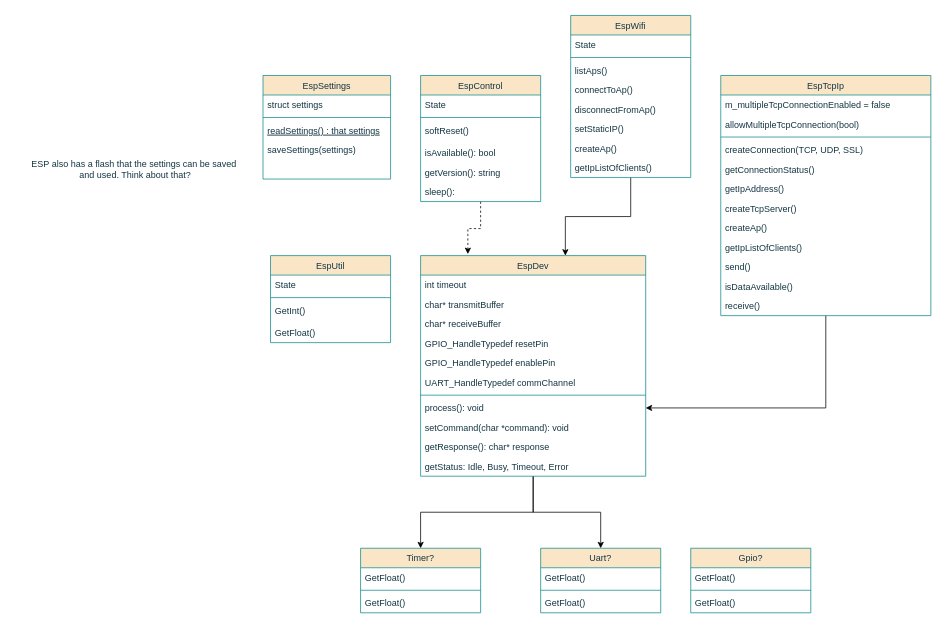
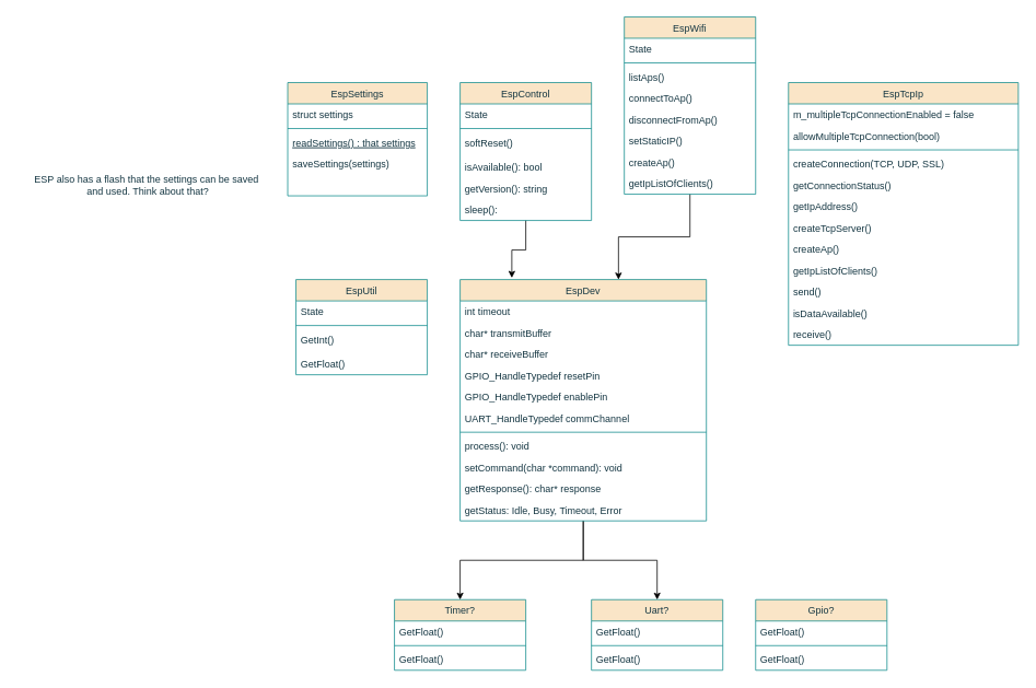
  <mxCell id="0" />
  <mxCell id="1" parent="0" />
  <mxCell id="2" value="EspSettings" style="swimlane;fontStyle=0;align=center;verticalAlign=top;childLayout=stackLayout;horizontal=1;startSize=26;horizontalStack=0;resizeParent=1;resizeLast=0;collapsible=1;marginBottom=0;rounded=0;shadow=0;strokeWidth=1;labelBackgroundColor=none;fillColor=#FAE5C7;strokeColor=#0F8B8D;fontColor=#143642;" parent="1" vertex="1"><mxGeometry x="350" y="100" width="170" height="138" as="geometry"><mxRectangle x="130" y="380" width="160" height="26" as="alternateBounds" /></mxGeometry></mxCell>
  <mxCell id="3" value="struct settings" style="text;align=left;verticalAlign=top;spacingLeft=4;spacingRight=4;overflow=hidden;rotatable=0;points=[[0,0.5],[1,0.5]];portConstraint=eastwest;labelBackgroundColor=none;fontColor=#143642;" parent="2" vertex="1"><mxGeometry y="26" width="170" height="26" as="geometry" /></mxCell>
  <mxCell id="4" value="" style="line;html=1;strokeWidth=1;align=left;verticalAlign=middle;spacingTop=-1;spacingLeft=3;spacingRight=3;rotatable=0;labelPosition=right;points=[];portConstraint=eastwest;labelBackgroundColor=none;fillColor=#FAE5C7;strokeColor=#0F8B8D;fontColor=#143642;" parent="2" vertex="1"><mxGeometry y="52" width="170" height="8" as="geometry" /></mxCell>
  <mxCell id="5" value="readSettings() : that settings" style="text;align=left;verticalAlign=top;spacingLeft=4;spacingRight=4;overflow=hidden;rotatable=0;points=[[0,0.5],[1,0.5]];portConstraint=eastwest;fontStyle=4;labelBackgroundColor=none;fontColor=#143642;" parent="2" vertex="1"><mxGeometry y="60" width="170" height="26" as="geometry" /></mxCell>
  <mxCell id="6" value="saveSettings(settings)" style="text;align=left;verticalAlign=top;spacingLeft=4;spacingRight=4;overflow=hidden;rotatable=0;points=[[0,0.5],[1,0.5]];portConstraint=eastwest;labelBackgroundColor=none;fontColor=#143642;" parent="2" vertex="1"><mxGeometry y="86" width="170" height="26" as="geometry" /></mxCell>
  <mxCell id="7" style="edgeStyle=orthogonalEdgeStyle;rounded=0;orthogonalLoop=1;jettySize=auto;html=1;" parent="1" source="9" target="59" edge="1"><mxGeometry relative="1" as="geometry" /></mxCell>
  <mxCell id="8" style="edgeStyle=orthogonalEdgeStyle;rounded=0;orthogonalLoop=1;jettySize=auto;html=1;" parent="1" source="9" target="63" edge="1"><mxGeometry relative="1" as="geometry" /></mxCell>
  <mxCell id="9" value="EspDev" style="swimlane;fontStyle=0;align=center;verticalAlign=top;childLayout=stackLayout;horizontal=1;startSize=26;horizontalStack=0;resizeParent=1;resizeLast=0;collapsible=1;marginBottom=0;rounded=0;shadow=0;strokeWidth=1;labelBackgroundColor=none;fillColor=#FAE5C7;strokeColor=#0F8B8D;fontColor=#143642;" parent="1" vertex="1"><mxGeometry x="560" y="340" width="300" height="294" as="geometry"><mxRectangle x="340" y="380" width="170" height="26" as="alternateBounds" /></mxGeometry></mxCell>
  <mxCell id="10" value="int timeout" style="text;align=left;verticalAlign=top;spacingLeft=4;spacingRight=4;overflow=hidden;rotatable=0;points=[[0,0.5],[1,0.5]];portConstraint=eastwest;labelBackgroundColor=none;fontColor=#143642;" parent="9" vertex="1"><mxGeometry y="26" width="300" height="26" as="geometry" /></mxCell>
  <mxCell id="11" value="char* transmitBuffer" style="text;align=left;verticalAlign=top;spacingLeft=4;spacingRight=4;overflow=hidden;rotatable=0;points=[[0,0.5],[1,0.5]];portConstraint=eastwest;labelBackgroundColor=none;fontColor=#143642;" parent="9" vertex="1"><mxGeometry y="52" width="300" height="26" as="geometry" /></mxCell>
  <mxCell id="12" value="char* receiveBuffer" style="text;align=left;verticalAlign=top;spacingLeft=4;spacingRight=4;overflow=hidden;rotatable=0;points=[[0,0.5],[1,0.5]];portConstraint=eastwest;labelBackgroundColor=none;fontColor=#143642;" parent="9" vertex="1"><mxGeometry y="78" width="300" height="26" as="geometry" /></mxCell>
  <mxCell id="13" value="GPIO_HandleTypedef resetPin" style="text;align=left;verticalAlign=top;spacingLeft=4;spacingRight=4;overflow=hidden;rotatable=0;points=[[0,0.5],[1,0.5]];portConstraint=eastwest;labelBackgroundColor=none;fontColor=#143642;" parent="9" vertex="1"><mxGeometry y="104" width="300" height="26" as="geometry" /></mxCell>
  <mxCell id="14" value="GPIO_HandleTypedef enablePin" style="text;align=left;verticalAlign=top;spacingLeft=4;spacingRight=4;overflow=hidden;rotatable=0;points=[[0,0.5],[1,0.5]];portConstraint=eastwest;labelBackgroundColor=none;fontColor=#143642;" parent="9" vertex="1"><mxGeometry y="130" width="300" height="26" as="geometry" /></mxCell>
  <mxCell id="15" value="UART_HandleTypedef commChannel" style="text;align=left;verticalAlign=top;spacingLeft=4;spacingRight=4;overflow=hidden;rotatable=0;points=[[0,0.5],[1,0.5]];portConstraint=eastwest;labelBackgroundColor=none;fontColor=#143642;" parent="9" vertex="1"><mxGeometry y="156" width="300" height="26" as="geometry" /></mxCell>
  <mxCell id="16" value="" style="line;html=1;strokeWidth=1;align=left;verticalAlign=middle;spacingTop=-1;spacingLeft=3;spacingRight=3;rotatable=0;labelPosition=right;points=[];portConstraint=eastwest;labelBackgroundColor=none;fillColor=#FAE5C7;strokeColor=#0F8B8D;fontColor=#143642;" parent="9" vertex="1"><mxGeometry y="182" width="300" height="8" as="geometry" /></mxCell>
  <mxCell id="17" value="process(): void" style="text;align=left;verticalAlign=top;spacingLeft=4;spacingRight=4;overflow=hidden;rotatable=0;points=[[0,0.5],[1,0.5]];portConstraint=eastwest;labelBackgroundColor=none;fontColor=#143642;" parent="9" vertex="1"><mxGeometry y="190" width="300" height="26" as="geometry" /></mxCell>
  <mxCell id="18" value="setCommand(char *command): void" style="text;align=left;verticalAlign=top;spacingLeft=4;spacingRight=4;overflow=hidden;rotatable=0;points=[[0,0.5],[1,0.5]];portConstraint=eastwest;labelBackgroundColor=none;fontColor=#143642;" parent="9" vertex="1"><mxGeometry y="216" width="300" height="26" as="geometry" /></mxCell>
  <mxCell id="19" value="getResponse(): char* response" style="text;align=left;verticalAlign=top;spacingLeft=4;spacingRight=4;overflow=hidden;rotatable=0;points=[[0,0.5],[1,0.5]];portConstraint=eastwest;labelBackgroundColor=none;fontColor=#143642;" parent="9" vertex="1"><mxGeometry y="242" width="300" height="26" as="geometry" /></mxCell>
  <mxCell id="20" value="getStatus: Idle, Busy, Timeout, Error" style="text;align=left;verticalAlign=top;spacingLeft=4;spacingRight=4;overflow=hidden;rotatable=0;points=[[0,0.5],[1,0.5]];portConstraint=eastwest;labelBackgroundColor=none;fontColor=#143642;" parent="9" vertex="1"><mxGeometry y="268" width="300" height="26" as="geometry" /></mxCell>
  <mxCell id="21" style="edgeStyle=orthogonalEdgeStyle;rounded=0;orthogonalLoop=1;jettySize=auto;html=1;entryX=0.643;entryY=0;entryDx=0;entryDy=0;entryPerimeter=0;" parent="1" source="22" target="9" edge="1"><mxGeometry relative="1" as="geometry" /></mxCell>
  <mxCell id="22" value="EspWifi" style="swimlane;fontStyle=0;align=center;verticalAlign=top;childLayout=stackLayout;horizontal=1;startSize=26;horizontalStack=0;resizeParent=1;resizeLast=0;collapsible=1;marginBottom=0;rounded=0;shadow=0;strokeWidth=1;labelBackgroundColor=none;fillColor=#FAE5C7;strokeColor=#0F8B8D;fontColor=#143642;" parent="1" vertex="1"><mxGeometry x="760" y="20" width="160" height="216" as="geometry"><mxRectangle x="550" y="140" width="160" height="26" as="alternateBounds" /></mxGeometry></mxCell>
  <mxCell id="23" value="State" style="text;align=left;verticalAlign=top;spacingLeft=4;spacingRight=4;overflow=hidden;rotatable=0;points=[[0,0.5],[1,0.5]];portConstraint=eastwest;rounded=0;shadow=0;html=0;labelBackgroundColor=none;fontColor=#143642;" parent="22" vertex="1"><mxGeometry y="26" width="160" height="26" as="geometry" /></mxCell>
  <mxCell id="24" value="" style="line;html=1;strokeWidth=1;align=left;verticalAlign=middle;spacingTop=-1;spacingLeft=3;spacingRight=3;rotatable=0;labelPosition=right;points=[];portConstraint=eastwest;labelBackgroundColor=none;fillColor=#FAE5C7;strokeColor=#0F8B8D;fontColor=#143642;" parent="22" vertex="1"><mxGeometry y="52" width="160" height="8" as="geometry" /></mxCell>
  <mxCell id="25" value="listAps()" style="text;align=left;verticalAlign=top;spacingLeft=4;spacingRight=4;overflow=hidden;rotatable=0;points=[[0,0.5],[1,0.5]];portConstraint=eastwest;labelBackgroundColor=none;fontColor=#143642;" parent="22" vertex="1"><mxGeometry y="60" width="160" height="26" as="geometry" /></mxCell>
  <mxCell id="26" value="connectToAp()" style="text;align=left;verticalAlign=top;spacingLeft=4;spacingRight=4;overflow=hidden;rotatable=0;points=[[0,0.5],[1,0.5]];portConstraint=eastwest;labelBackgroundColor=none;fontColor=#143642;" parent="22" vertex="1"><mxGeometry y="86" width="160" height="26" as="geometry" /></mxCell>
  <mxCell id="27" value="disconnectFromAp()" style="text;align=left;verticalAlign=top;spacingLeft=4;spacingRight=4;overflow=hidden;rotatable=0;points=[[0,0.5],[1,0.5]];portConstraint=eastwest;labelBackgroundColor=none;fontColor=#143642;" parent="22" vertex="1"><mxGeometry y="112" width="160" height="26" as="geometry" /></mxCell>
  <mxCell id="28" value="setStaticIP()" style="text;align=left;verticalAlign=top;spacingLeft=4;spacingRight=4;overflow=hidden;rotatable=0;points=[[0,0.5],[1,0.5]];portConstraint=eastwest;labelBackgroundColor=none;fontColor=#143642;" parent="22" vertex="1"><mxGeometry y="138" width="160" height="26" as="geometry" /></mxCell>
  <mxCell id="29" value="createAp()" style="text;align=left;verticalAlign=top;spacingLeft=4;spacingRight=4;overflow=hidden;rotatable=0;points=[[0,0.5],[1,0.5]];portConstraint=eastwest;labelBackgroundColor=none;fontColor=#143642;" parent="22" vertex="1"><mxGeometry y="164" width="160" height="26" as="geometry" /></mxCell>
  <mxCell id="30" value="getIpListOfClients()" style="text;align=left;verticalAlign=top;spacingLeft=4;spacingRight=4;overflow=hidden;rotatable=0;points=[[0,0.5],[1,0.5]];portConstraint=eastwest;labelBackgroundColor=none;fontColor=#143642;" parent="22" vertex="1"><mxGeometry y="190" width="160" height="26" as="geometry" /></mxCell>
- <mxCell id="31" style="edgeStyle=orthogonalEdgeStyle;rounded=0;orthogonalLoop=1;jettySize=auto;html=1;entryX=0.21;entryY=-0.007;entryDx=0;entryDy=0;entryPerimeter=0;dashed=1;" parent="1" source="32" target="9" edge="1"><mxGeometry relative="1" as="geometry" /></mxCell>
+ <mxCell id="31" style="edgeStyle=orthogonalEdgeStyle;rounded=0;orthogonalLoop=1;jettySize=auto;html=1;entryX=0.21;entryY=-0.007;entryDx=0;entryDy=0;entryPerimeter=0;" parent="1" source="32" target="9" edge="1"><mxGeometry relative="1" as="geometry" /></mxCell>
  <mxCell id="32" value="EspControl" style="swimlane;fontStyle=0;align=center;verticalAlign=top;childLayout=stackLayout;horizontal=1;startSize=26;horizontalStack=0;resizeParent=1;resizeLast=0;collapsible=1;marginBottom=0;rounded=0;shadow=0;strokeWidth=1;labelBackgroundColor=none;fillColor=#FAE5C7;strokeColor=#0F8B8D;fontColor=#143642;" parent="1" vertex="1"><mxGeometry x="560" y="100" width="160" height="168" as="geometry"><mxRectangle x="550" y="140" width="160" height="26" as="alternateBounds" /></mxGeometry></mxCell>
  <mxCell id="33" value="State" style="text;align=left;verticalAlign=top;spacingLeft=4;spacingRight=4;overflow=hidden;rotatable=0;points=[[0,0.5],[1,0.5]];portConstraint=eastwest;rounded=0;shadow=0;html=0;labelBackgroundColor=none;fontColor=#143642;" parent="32" vertex="1"><mxGeometry y="26" width="160" height="26" as="geometry" /></mxCell>
  <mxCell id="34" value="" style="line;html=1;strokeWidth=1;align=left;verticalAlign=middle;spacingTop=-1;spacingLeft=3;spacingRight=3;rotatable=0;labelPosition=right;points=[];portConstraint=eastwest;labelBackgroundColor=none;fillColor=#FAE5C7;strokeColor=#0F8B8D;fontColor=#143642;" parent="32" vertex="1"><mxGeometry y="52" width="160" height="8" as="geometry" /></mxCell>
  <mxCell id="35" value="softReset()" style="text;align=left;verticalAlign=top;spacingLeft=4;spacingRight=4;overflow=hidden;rotatable=0;points=[[0,0.5],[1,0.5]];portConstraint=eastwest;labelBackgroundColor=none;fontColor=#143642;" parent="32" vertex="1"><mxGeometry y="60" width="160" height="30" as="geometry" /></mxCell>
  <mxCell id="36" value="isAvailable(): bool" style="text;align=left;verticalAlign=top;spacingLeft=4;spacingRight=4;overflow=hidden;rotatable=0;points=[[0,0.5],[1,0.5]];portConstraint=eastwest;labelBackgroundColor=none;fontColor=#143642;" parent="32" vertex="1"><mxGeometry y="90" width="160" height="26" as="geometry" /></mxCell>
  <mxCell id="37" value="getVersion(): string" style="text;align=left;verticalAlign=top;spacingLeft=4;spacingRight=4;overflow=hidden;rotatable=0;points=[[0,0.5],[1,0.5]];portConstraint=eastwest;labelBackgroundColor=none;fontColor=#143642;" parent="32" vertex="1"><mxGeometry y="116" width="160" height="26" as="geometry" /></mxCell>
  <mxCell id="38" value="sleep():" style="text;align=left;verticalAlign=top;spacingLeft=4;spacingRight=4;overflow=hidden;rotatable=0;points=[[0,0.5],[1,0.5]];portConstraint=eastwest;labelBackgroundColor=none;fontColor=#143642;" parent="32" vertex="1"><mxGeometry y="142" width="160" height="26" as="geometry" /></mxCell>
- <mxCell id="39" style="edgeStyle=orthogonalEdgeStyle;rounded=0;orthogonalLoop=1;jettySize=auto;html=1;entryX=1;entryY=0.5;entryDx=0;entryDy=0;" parent="1" source="40" target="17" edge="1"><mxGeometry relative="1" as="geometry" /></mxCell>
  <mxCell id="40" value="EspTcpIp" style="swimlane;fontStyle=0;align=center;verticalAlign=top;childLayout=stackLayout;horizontal=1;startSize=26;horizontalStack=0;resizeParent=1;resizeLast=0;collapsible=1;marginBottom=0;rounded=0;shadow=0;strokeWidth=1;labelBackgroundColor=none;fillColor=#FAE5C7;strokeColor=#0F8B8D;fontColor=#143642;" parent="1" vertex="1"><mxGeometry x="960" y="100" width="280" height="320" as="geometry"><mxRectangle x="550" y="140" width="160" height="26" as="alternateBounds" /></mxGeometry></mxCell>
  <mxCell id="41" value="m_multipleTcpConnectionEnabled = false&#10;" style="text;align=left;verticalAlign=top;spacingLeft=4;spacingRight=4;overflow=hidden;rotatable=0;points=[[0,0.5],[1,0.5]];portConstraint=eastwest;rounded=0;shadow=0;html=0;labelBackgroundColor=none;fontColor=#143642;" parent="40" vertex="1"><mxGeometry y="26" width="280" height="26" as="geometry" /></mxCell>
  <mxCell id="42" value="allowMultipleTcpConnection(bool)" style="text;align=left;verticalAlign=top;spacingLeft=4;spacingRight=4;overflow=hidden;rotatable=0;points=[[0,0.5],[1,0.5]];portConstraint=eastwest;rounded=0;shadow=0;html=0;labelBackgroundColor=none;fontColor=#143642;" parent="40" vertex="1"><mxGeometry y="52" width="280" height="26" as="geometry" /></mxCell>
  <mxCell id="43" value="" style="line;html=1;strokeWidth=1;align=left;verticalAlign=middle;spacingTop=-1;spacingLeft=3;spacingRight=3;rotatable=0;labelPosition=right;points=[];portConstraint=eastwest;labelBackgroundColor=none;fillColor=#FAE5C7;strokeColor=#0F8B8D;fontColor=#143642;" parent="40" vertex="1"><mxGeometry y="78" width="280" height="8" as="geometry" /></mxCell>
  <mxCell id="44" value="createConnection(TCP, UDP, SSL)" style="text;align=left;verticalAlign=top;spacingLeft=4;spacingRight=4;overflow=hidden;rotatable=0;points=[[0,0.5],[1,0.5]];portConstraint=eastwest;labelBackgroundColor=none;fontColor=#143642;" parent="40" vertex="1"><mxGeometry y="86" width="280" height="26" as="geometry" /></mxCell>
  <mxCell id="45" value="getConnectionStatus()" style="text;align=left;verticalAlign=top;spacingLeft=4;spacingRight=4;overflow=hidden;rotatable=0;points=[[0,0.5],[1,0.5]];portConstraint=eastwest;labelBackgroundColor=none;fontColor=#143642;" parent="40" vertex="1"><mxGeometry y="112" width="280" height="26" as="geometry" /></mxCell>
  <mxCell id="46" value="getIpAddress()" style="text;align=left;verticalAlign=top;spacingLeft=4;spacingRight=4;overflow=hidden;rotatable=0;points=[[0,0.5],[1,0.5]];portConstraint=eastwest;labelBackgroundColor=none;fontColor=#143642;" parent="40" vertex="1"><mxGeometry y="138" width="280" height="26" as="geometry" /></mxCell>
  <mxCell id="47" value="createTcpServer()" style="text;align=left;verticalAlign=top;spacingLeft=4;spacingRight=4;overflow=hidden;rotatable=0;points=[[0,0.5],[1,0.5]];portConstraint=eastwest;labelBackgroundColor=none;fontColor=#143642;" parent="40" vertex="1"><mxGeometry y="164" width="280" height="26" as="geometry" /></mxCell>
  <mxCell id="48" value="createAp()" style="text;align=left;verticalAlign=top;spacingLeft=4;spacingRight=4;overflow=hidden;rotatable=0;points=[[0,0.5],[1,0.5]];portConstraint=eastwest;labelBackgroundColor=none;fontColor=#143642;" parent="40" vertex="1"><mxGeometry y="190" width="280" height="26" as="geometry" /></mxCell>
  <mxCell id="49" value="getIpListOfClients()" style="text;align=left;verticalAlign=top;spacingLeft=4;spacingRight=4;overflow=hidden;rotatable=0;points=[[0,0.5],[1,0.5]];portConstraint=eastwest;labelBackgroundColor=none;fontColor=#143642;" parent="40" vertex="1"><mxGeometry y="216" width="280" height="26" as="geometry" /></mxCell>
  <mxCell id="50" value="send()" style="text;align=left;verticalAlign=top;spacingLeft=4;spacingRight=4;overflow=hidden;rotatable=0;points=[[0,0.5],[1,0.5]];portConstraint=eastwest;labelBackgroundColor=none;fontColor=#143642;" parent="40" vertex="1"><mxGeometry y="242" width="280" height="26" as="geometry" /></mxCell>
  <mxCell id="51" value="isDataAvailable()" style="text;align=left;verticalAlign=top;spacingLeft=4;spacingRight=4;overflow=hidden;rotatable=0;points=[[0,0.5],[1,0.5]];portConstraint=eastwest;labelBackgroundColor=none;fontColor=#143642;" parent="40" vertex="1"><mxGeometry y="268" width="280" height="26" as="geometry" /></mxCell>
  <mxCell id="52" value="receive()" style="text;align=left;verticalAlign=top;spacingLeft=4;spacingRight=4;overflow=hidden;rotatable=0;points=[[0,0.5],[1,0.5]];portConstraint=eastwest;labelBackgroundColor=none;fontColor=#143642;" parent="40" vertex="1"><mxGeometry y="294" width="280" height="26" as="geometry" /></mxCell>
  <mxCell id="53" value="ESP also has a flash that the settings can be saved&amp;nbsp;&lt;br&gt;and used. Think about that?" style="text;strokeColor=none;align=center;fillColor=none;html=1;verticalAlign=middle;whiteSpace=wrap;rounded=0;fontColor=#143642;" parent="1" vertex="1"><mxGeometry x="20" y="115" width="320" height="220" as="geometry" /></mxCell>
  <mxCell id="54" value="EspUtil" style="swimlane;fontStyle=0;align=center;verticalAlign=top;childLayout=stackLayout;horizontal=1;startSize=26;horizontalStack=0;resizeParent=1;resizeLast=0;collapsible=1;marginBottom=0;rounded=0;shadow=0;strokeWidth=1;labelBackgroundColor=none;fillColor=#FAE5C7;strokeColor=#0F8B8D;fontColor=#143642;" parent="1" vertex="1"><mxGeometry x="360" y="340" width="160" height="116" as="geometry"><mxRectangle x="550" y="140" width="160" height="26" as="alternateBounds" /></mxGeometry></mxCell>
  <mxCell id="55" value="State" style="text;align=left;verticalAlign=top;spacingLeft=4;spacingRight=4;overflow=hidden;rotatable=0;points=[[0,0.5],[1,0.5]];portConstraint=eastwest;rounded=0;shadow=0;html=0;labelBackgroundColor=none;fontColor=#143642;" parent="54" vertex="1"><mxGeometry y="26" width="160" height="26" as="geometry" /></mxCell>
  <mxCell id="56" value="" style="line;html=1;strokeWidth=1;align=left;verticalAlign=middle;spacingTop=-1;spacingLeft=3;spacingRight=3;rotatable=0;labelPosition=right;points=[];portConstraint=eastwest;labelBackgroundColor=none;fillColor=#FAE5C7;strokeColor=#0F8B8D;fontColor=#143642;" parent="54" vertex="1"><mxGeometry y="52" width="160" height="8" as="geometry" /></mxCell>
  <mxCell id="57" value="GetInt()" style="text;align=left;verticalAlign=top;spacingLeft=4;spacingRight=4;overflow=hidden;rotatable=0;points=[[0,0.5],[1,0.5]];portConstraint=eastwest;labelBackgroundColor=none;fontColor=#143642;" parent="54" vertex="1"><mxGeometry y="60" width="160" height="30" as="geometry" /></mxCell>
  <mxCell id="58" value="GetFloat()" style="text;align=left;verticalAlign=top;spacingLeft=4;spacingRight=4;overflow=hidden;rotatable=0;points=[[0,0.5],[1,0.5]];portConstraint=eastwest;labelBackgroundColor=none;fontColor=#143642;" parent="54" vertex="1"><mxGeometry y="90" width="160" height="26" as="geometry" /></mxCell>
  <mxCell id="59" value="Timer?" style="swimlane;fontStyle=0;align=center;verticalAlign=top;childLayout=stackLayout;horizontal=1;startSize=26;horizontalStack=0;resizeParent=1;resizeLast=0;collapsible=1;marginBottom=0;rounded=0;shadow=0;strokeWidth=1;labelBackgroundColor=none;fillColor=#FAE5C7;strokeColor=#0F8B8D;fontColor=#143642;" parent="1" vertex="1"><mxGeometry x="480" y="730" width="160" height="86" as="geometry"><mxRectangle x="550" y="140" width="160" height="26" as="alternateBounds" /></mxGeometry></mxCell>
  <mxCell id="60" value="GetFloat()" style="text;align=left;verticalAlign=top;spacingLeft=4;spacingRight=4;overflow=hidden;rotatable=0;points=[[0,0.5],[1,0.5]];portConstraint=eastwest;labelBackgroundColor=none;fontColor=#143642;" parent="59" vertex="1"><mxGeometry y="26" width="160" height="26" as="geometry" /></mxCell>
  <mxCell id="61" value="" style="line;html=1;strokeWidth=1;align=left;verticalAlign=middle;spacingTop=-1;spacingLeft=3;spacingRight=3;rotatable=0;labelPosition=right;points=[];portConstraint=eastwest;labelBackgroundColor=none;fillColor=#FAE5C7;strokeColor=#0F8B8D;fontColor=#143642;" parent="59" vertex="1"><mxGeometry y="52" width="160" height="8" as="geometry" /></mxCell>
  <mxCell id="62" value="GetFloat()" style="text;align=left;verticalAlign=top;spacingLeft=4;spacingRight=4;overflow=hidden;rotatable=0;points=[[0,0.5],[1,0.5]];portConstraint=eastwest;labelBackgroundColor=none;fontColor=#143642;" parent="59" vertex="1"><mxGeometry y="60" width="160" height="26" as="geometry" /></mxCell>
  <mxCell id="63" value="Uart?" style="swimlane;fontStyle=0;align=center;verticalAlign=top;childLayout=stackLayout;horizontal=1;startSize=26;horizontalStack=0;resizeParent=1;resizeLast=0;collapsible=1;marginBottom=0;rounded=0;shadow=0;strokeWidth=1;labelBackgroundColor=none;fillColor=#FAE5C7;strokeColor=#0F8B8D;fontColor=#143642;" parent="1" vertex="1"><mxGeometry x="720" y="730" width="160" height="86" as="geometry"><mxRectangle x="550" y="140" width="160" height="26" as="alternateBounds" /></mxGeometry></mxCell>
  <mxCell id="64" value="GetFloat()" style="text;align=left;verticalAlign=top;spacingLeft=4;spacingRight=4;overflow=hidden;rotatable=0;points=[[0,0.5],[1,0.5]];portConstraint=eastwest;labelBackgroundColor=none;fontColor=#143642;" parent="63" vertex="1"><mxGeometry y="26" width="160" height="26" as="geometry" /></mxCell>
  <mxCell id="65" value="" style="line;html=1;strokeWidth=1;align=left;verticalAlign=middle;spacingTop=-1;spacingLeft=3;spacingRight=3;rotatable=0;labelPosition=right;points=[];portConstraint=eastwest;labelBackgroundColor=none;fillColor=#FAE5C7;strokeColor=#0F8B8D;fontColor=#143642;" parent="63" vertex="1"><mxGeometry y="52" width="160" height="8" as="geometry" /></mxCell>
  <mxCell id="66" value="GetFloat()" style="text;align=left;verticalAlign=top;spacingLeft=4;spacingRight=4;overflow=hidden;rotatable=0;points=[[0,0.5],[1,0.5]];portConstraint=eastwest;labelBackgroundColor=none;fontColor=#143642;" parent="63" vertex="1"><mxGeometry y="60" width="160" height="26" as="geometry" /></mxCell>
  <mxCell id="67" value="Gpio?" style="swimlane;fontStyle=0;align=center;verticalAlign=top;childLayout=stackLayout;horizontal=1;startSize=26;horizontalStack=0;resizeParent=1;resizeLast=0;collapsible=1;marginBottom=0;rounded=0;shadow=0;strokeWidth=1;labelBackgroundColor=none;fillColor=#FAE5C7;strokeColor=#0F8B8D;fontColor=#143642;" parent="1" vertex="1"><mxGeometry x="920" y="730" width="160" height="86" as="geometry"><mxRectangle x="550" y="140" width="160" height="26" as="alternateBounds" /></mxGeometry></mxCell>
  <mxCell id="68" value="GetFloat()" style="text;align=left;verticalAlign=top;spacingLeft=4;spacingRight=4;overflow=hidden;rotatable=0;points=[[0,0.5],[1,0.5]];portConstraint=eastwest;labelBackgroundColor=none;fontColor=#143642;" parent="67" vertex="1"><mxGeometry y="26" width="160" height="26" as="geometry" /></mxCell>
  <mxCell id="69" value="" style="line;html=1;strokeWidth=1;align=left;verticalAlign=middle;spacingTop=-1;spacingLeft=3;spacingRight=3;rotatable=0;labelPosition=right;points=[];portConstraint=eastwest;labelBackgroundColor=none;fillColor=#FAE5C7;strokeColor=#0F8B8D;fontColor=#143642;" parent="67" vertex="1"><mxGeometry y="52" width="160" height="8" as="geometry" /></mxCell>
  <mxCell id="70" value="GetFloat()" style="text;align=left;verticalAlign=top;spacingLeft=4;spacingRight=4;overflow=hidden;rotatable=0;points=[[0,0.5],[1,0.5]];portConstraint=eastwest;labelBackgroundColor=none;fontColor=#143642;" parent="67" vertex="1"><mxGeometry y="60" width="160" height="26" as="geometry" /></mxCell>
